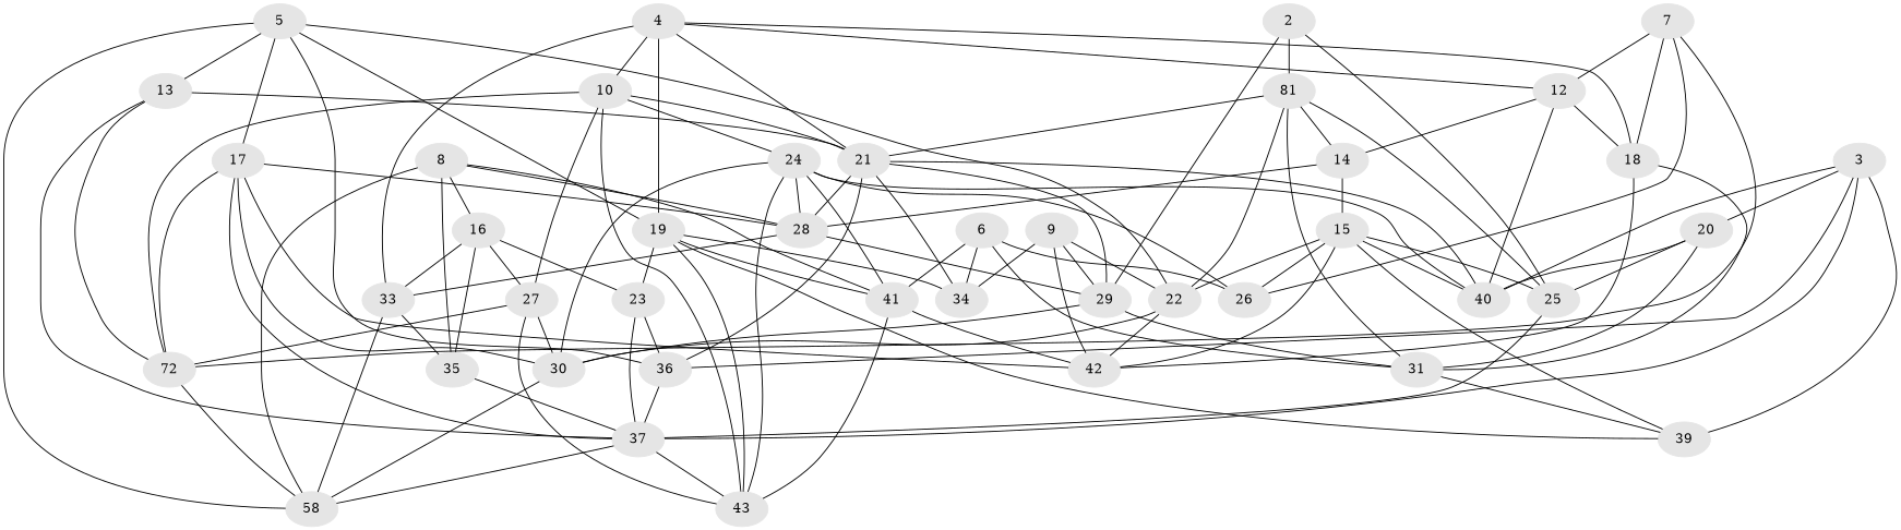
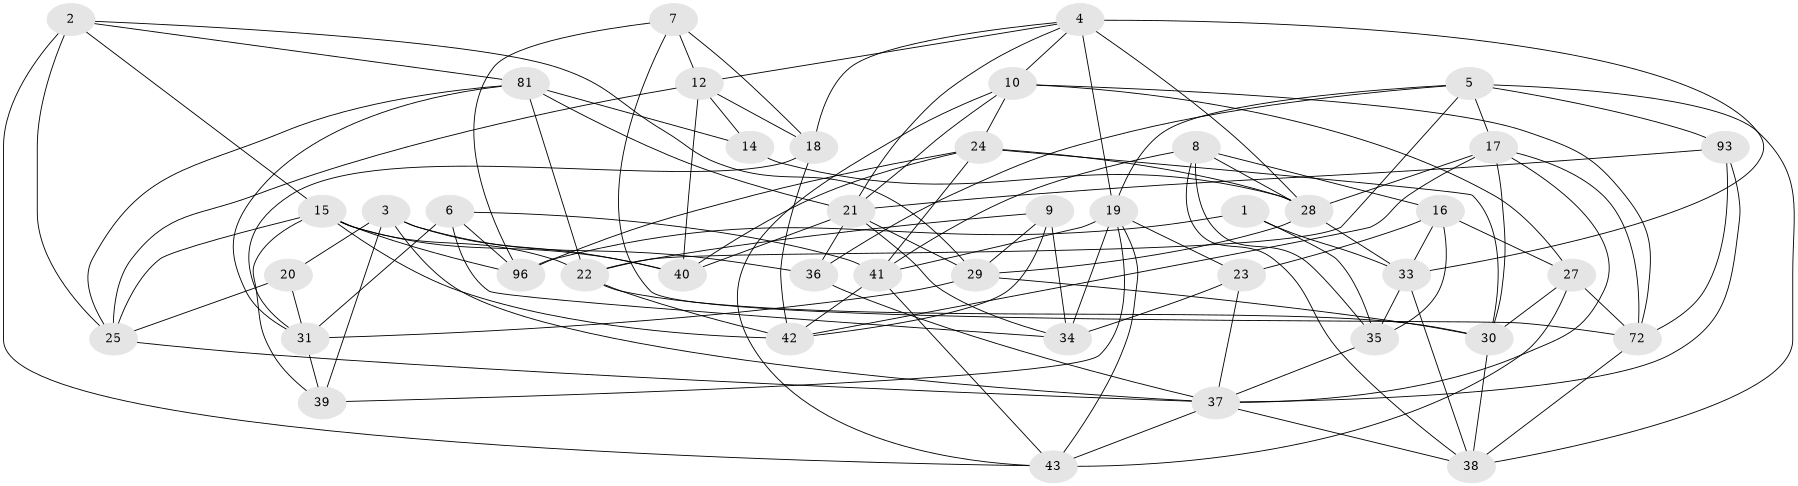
  graph {
    node [color=gray90 style=filled]
    edge [weight=1.0]
-   26
+   1
+   26 [label=96]
    33
    35
    23
    37
    34
-   38 [label=58]
+   38
    n9 [label=81]
    2
    25
    29
    43
    21
    22
    31
    14
    30
    3
    20
    36
    39
    40
    4
    10
    12
    18
    19
    28
    n30 [label=72]
    27
    24
    42
    41
    5
-   13
+   13 [label=93]
    17
    6
    7
    8
    16
    9
    15
+   1 -- 26
+   1 -- 33
+   1 -- 35
    33 -- 35
    33 -- 38
    35 -- 37
    23 -- 37
-   23 -- 36 [weight=2.0]
+   23 -- 34 [weight=2.0]
    37 -- 38
    37 -- 43
    n9 -- 25
    n9 -- 21
    n9 -- 22
    n9 -- 31
    n9 -- 14
    2 -- n9
    2 -- 25
    2 -- 29
-   24 -- 43
+   2 -- 43
    25 -- 37
    29 -- 31
    29 -- 30
    21 -- 34
    21 -- 29
    21 -- 36
    21 -- 40
    22 -- 30
    22 -- 42
    31 -- 39
    14 -- 28
-   14 -- 15
+   2 -- 15
    30 -- 38
    3 -- 37 [weight=2.0]
    3 -- 20
    3 -- 36
    3 -- 39
    3 -- 40
    20 -- 25
    20 -- 31
-   20 -- 40
    36 -- 37
    4 -- 33
    4 -- 21
    4 -- 10
    4 -- 12
    4 -- 18
    4 -- 19 [weight=2.0]
-   21 -- 28
+   4 -- 28
    10 -- 43
    10 -- 21
    10 -- n30
    10 -- 27
    10 -- 24
+   12 -- 25
    12 -- 14
    12 -- 40
    12 -- 18
    18 -- 31
    18 -- 42
    19 -- 23
    19 -- 34
    19 -- 43
    19 -- 39
    19 -- 41
    28 -- 33
    28 -- 29
    n30 -- 38
    27 -- 43
    27 -- 30
    27 -- n30
    24 -- 26
    24 -- 30
    24 -- 40
    24 -- 28
    24 -- 41
    41 -- 43
    41 -- 42
    5 -- 38
    5 -- 22
    5 -- 36
    5 -- 19
    5 -- 13
    5 -- 17
    13 -- 37
    13 -- 21
    13 -- n30
    17 -- 37
    17 -- 30
    17 -- 28
    17 -- n30
    17 -- 42
    6 -- 26
    6 -- 34
    6 -- 31
    6 -- 41
    7 -- 26
    7 -- 12
    7 -- 18
    7 -- n30
    8 -- 35
    8 -- 38
    8 -- 28
    8 -- 41
    8 -- 16
    16 -- 33
    16 -- 35 [weight=2.0]
    16 -- 23
    16 -- 27
    9 -- 34
    9 -- 29
    9 -- 22
    9 -- 42
    15 -- 26
    15 -- 25
    15 -- 22
    15 -- 39
    15 -- 40
    15 -- 42
  }
